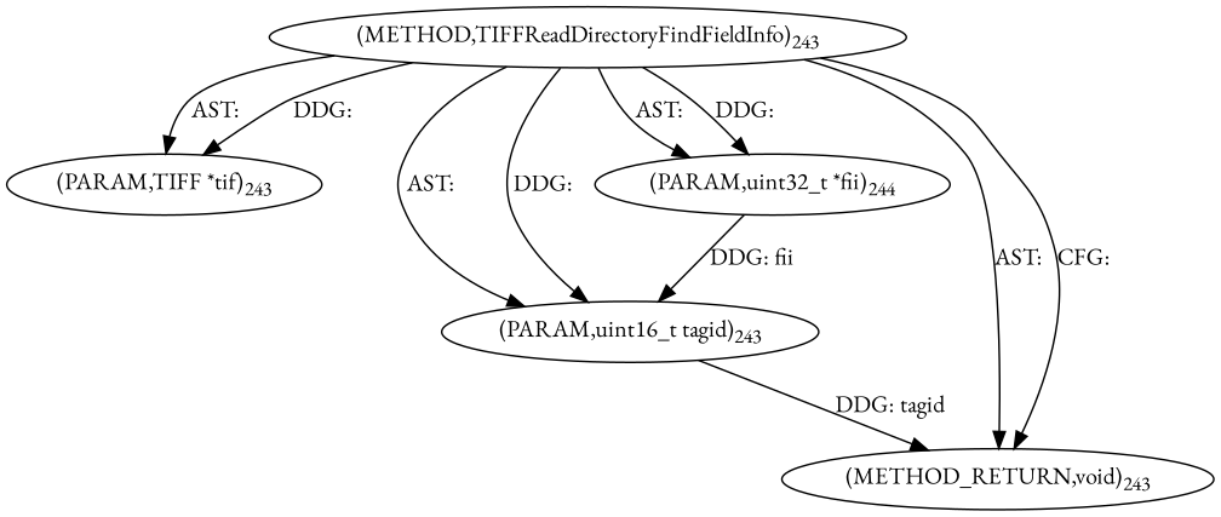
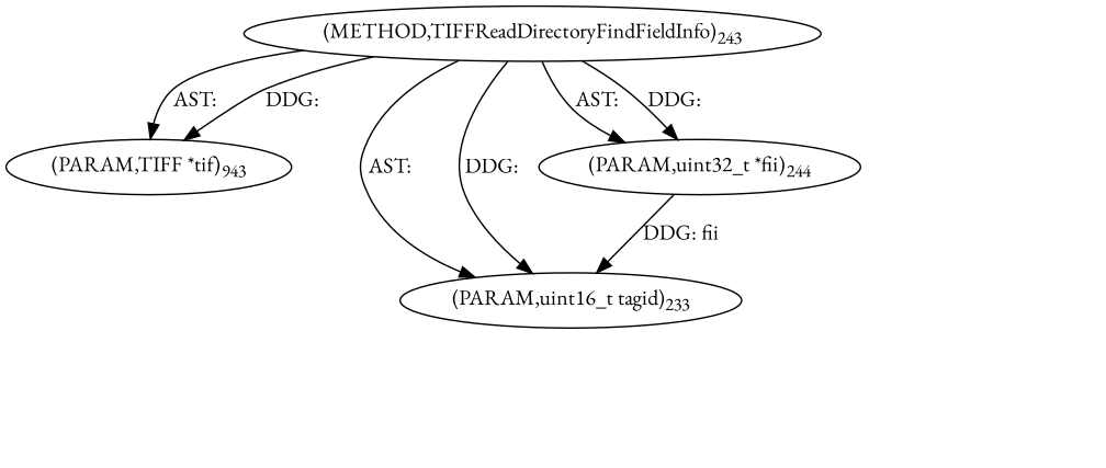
  digraph {
    fontname="EB Garamond"
    node [fontname="EB Garamond"]
    edge [fontname="EB Garamond"]
    n1 [label=<(METHOD,TIFFReadDirectoryFindFieldInfo)<SUB>243</SUB>>]
-   n2 [label=<(PARAM,TIFF *tif)<SUB>243</SUB>>]
-   n3 [label=<(PARAM,uint16_t tagid)<SUB>243</SUB>>]
+   n2 [label=<(PARAM,TIFF *tif)<SUB>943</SUB>>]
+   n3 [label=<(PARAM,uint16_t tagid)<SUB>233</SUB>>]
    n4 [label=<(PARAM,uint32_t *fii)<SUB>244</SUB>>]
-   n5 [label=<(METHOD_RETURN,void)<SUB>243</SUB>>]
    n1 -> n2 [label="AST: "]
    n1 -> n2 [label="DDG: "]
    n1 -> n3 [label="AST: "]
    n1 -> n3 [label="DDG: "]
    n1 -> n4 [label="AST: "]
    n1 -> n4 [label="DDG: "]
-   n1 -> n5 [label="AST: "]
-   n1 -> n5 [label="CFG: "]
-   n3 -> n5 [label="DDG: tagid"]
    n4 -> n3 [label="DDG: fii"]
  }
